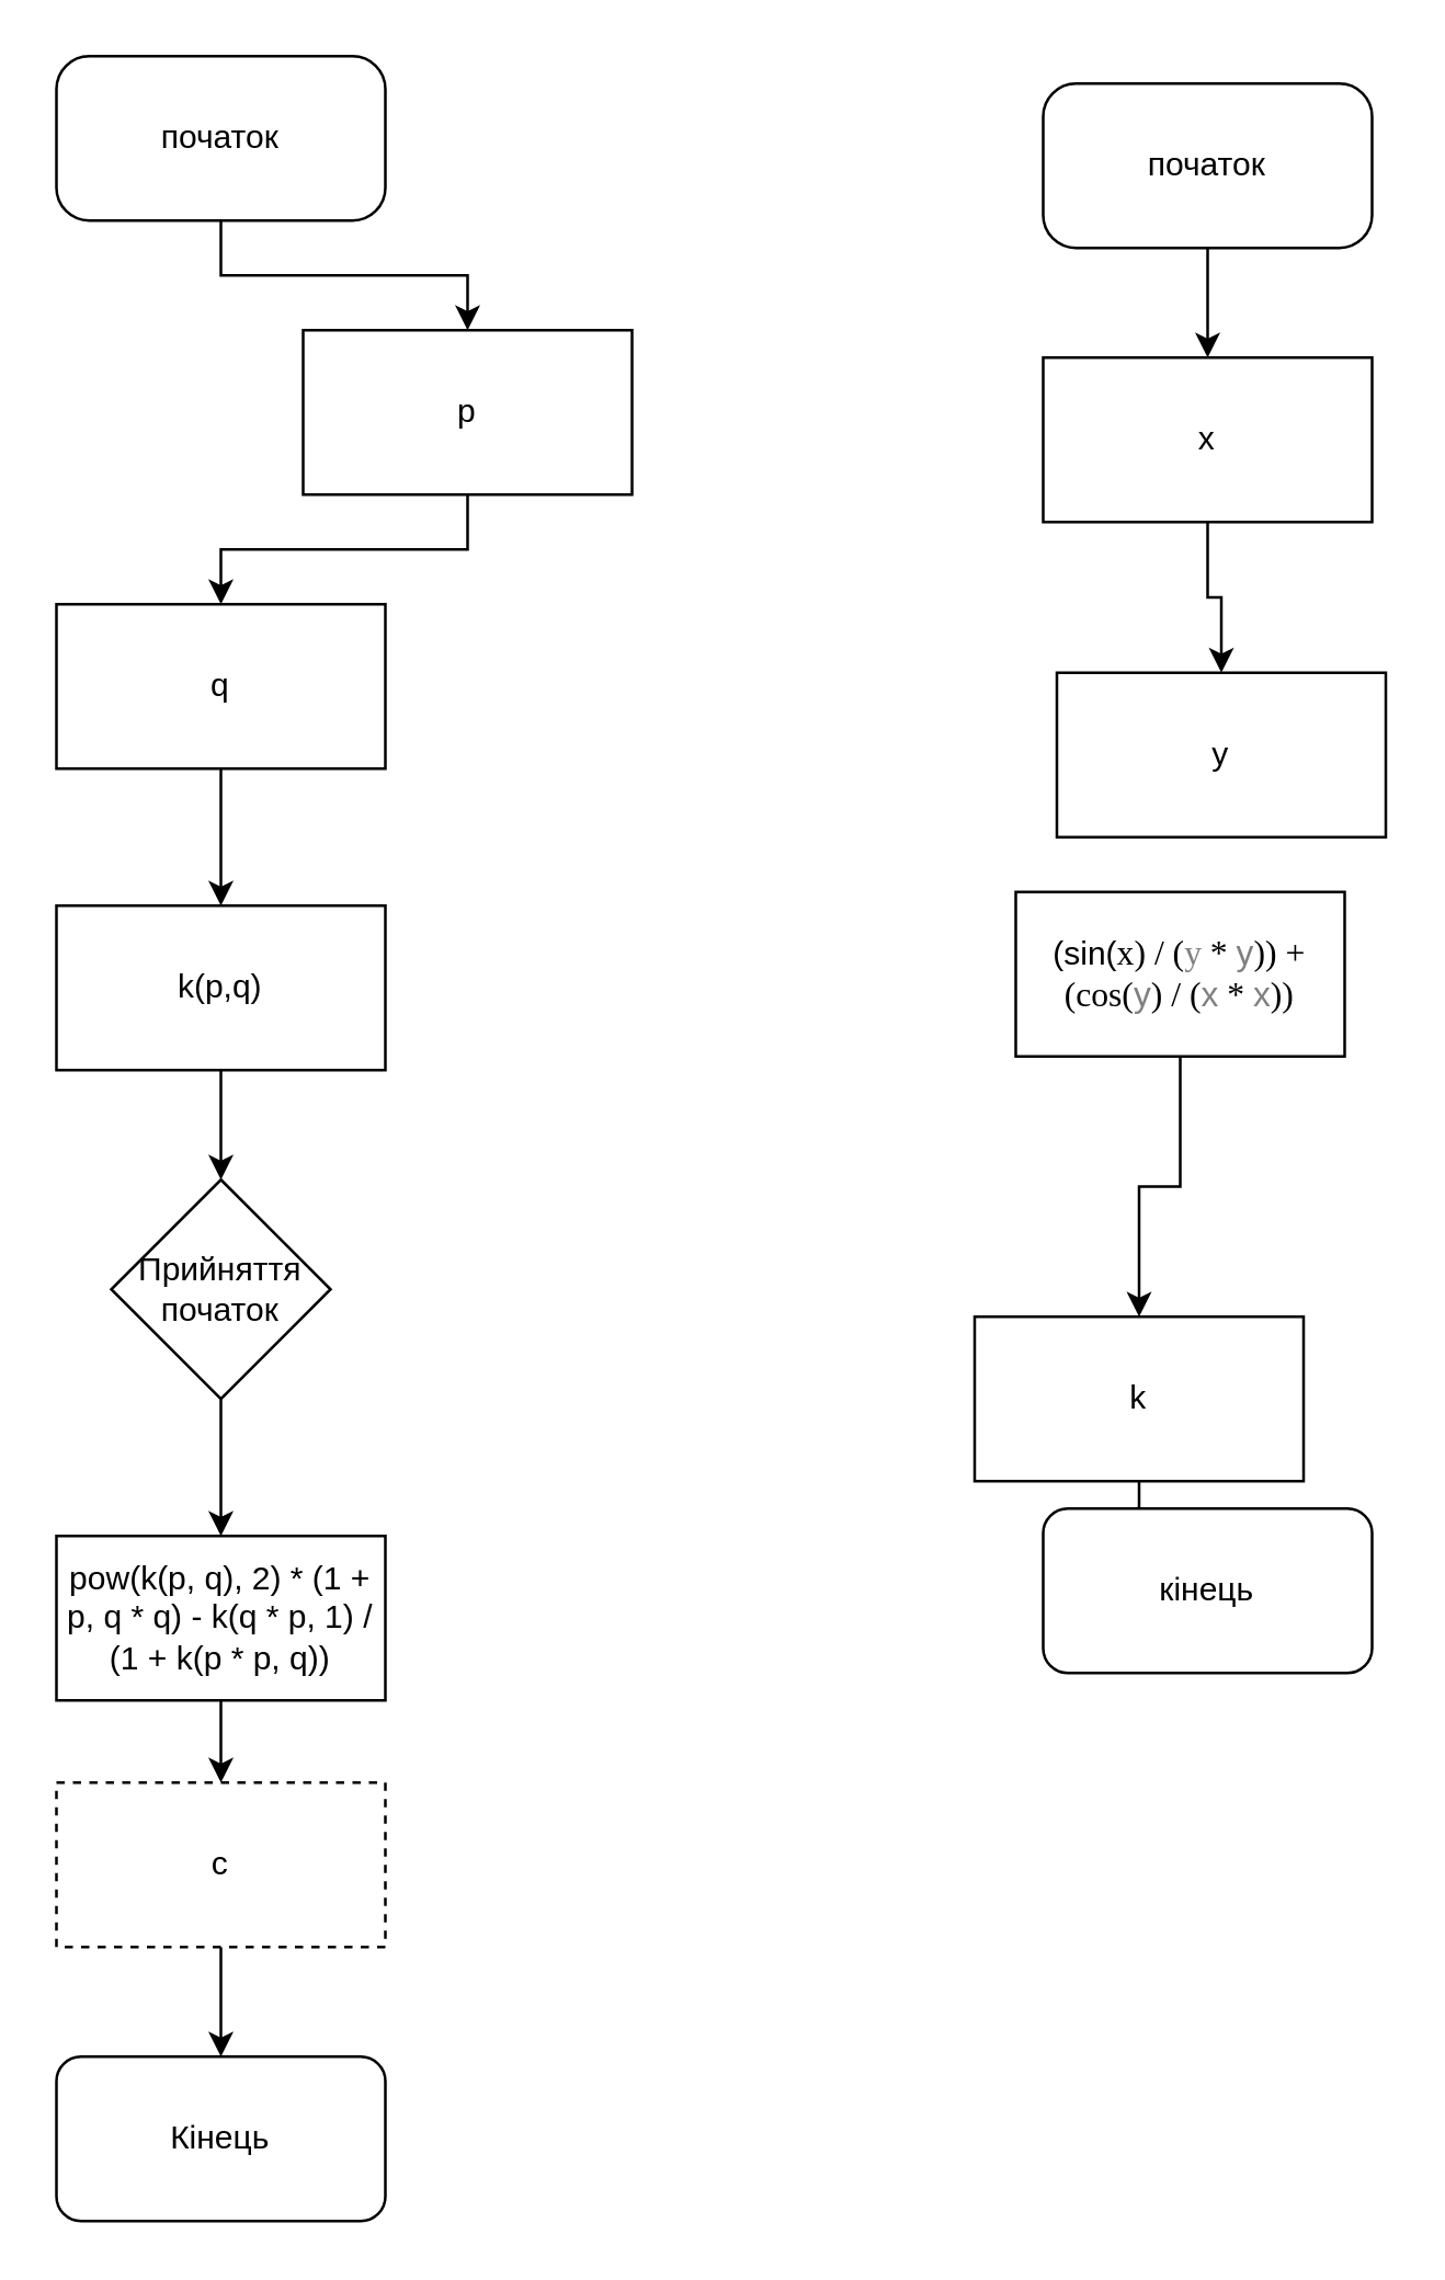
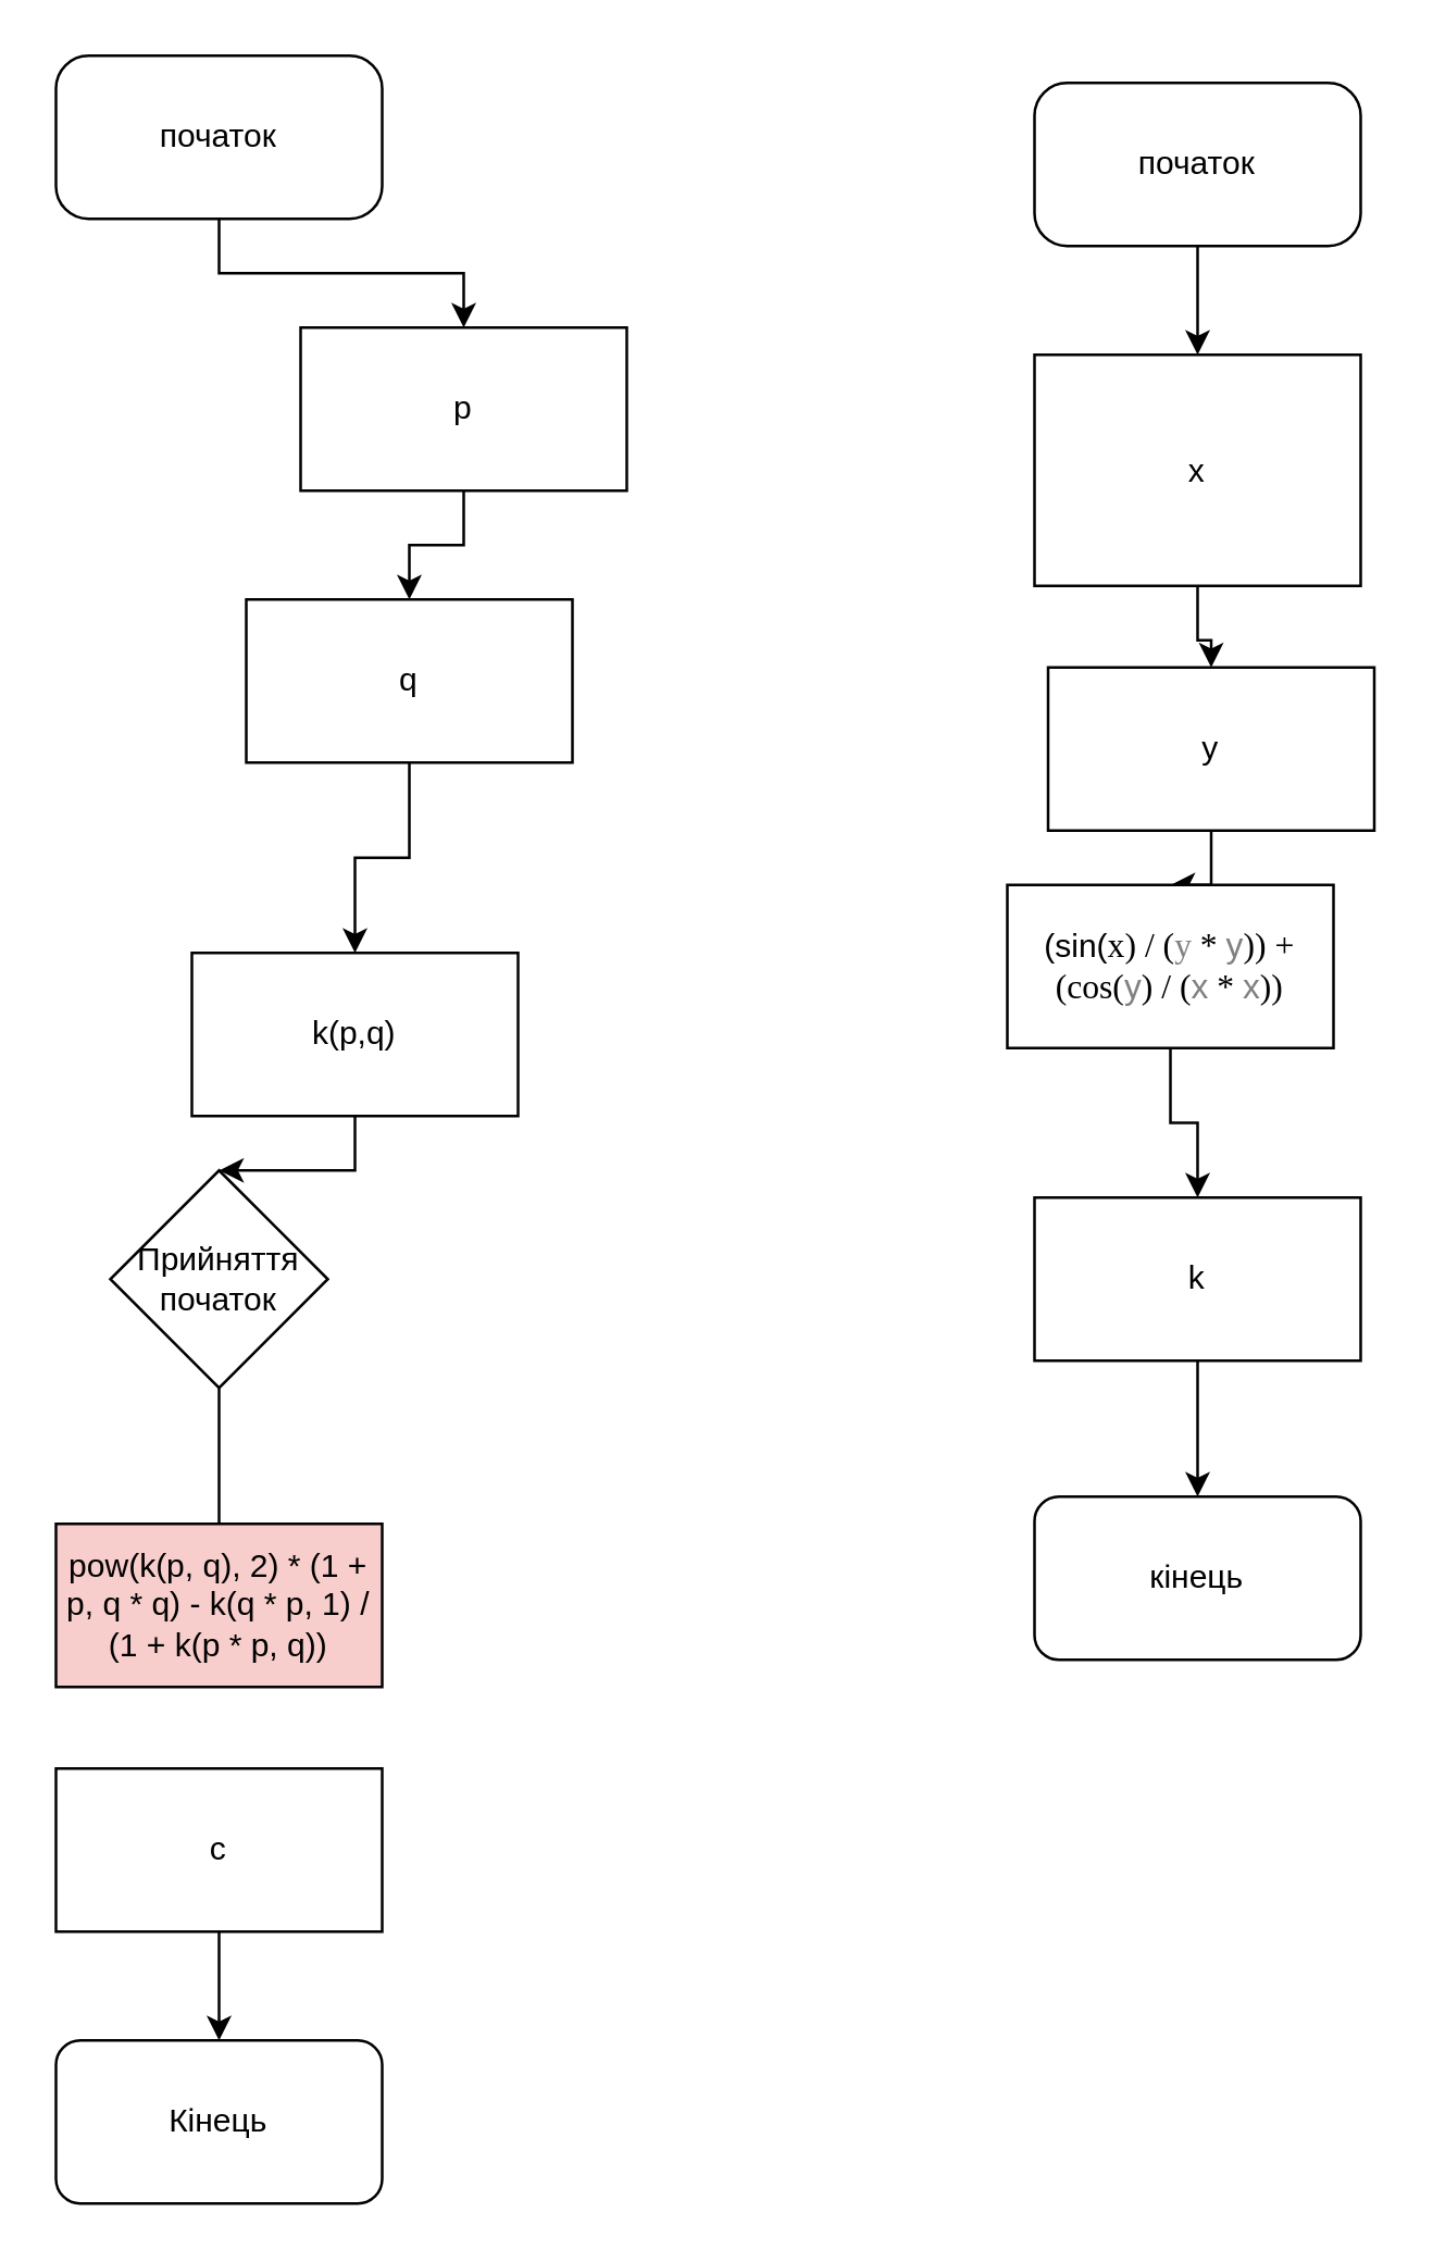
  <mxCell id="0" />
  <mxCell id="1" parent="0" />
  <mxCell id="2" style="edgeStyle=orthogonalEdgeStyle;rounded=0;orthogonalLoop=1;jettySize=auto;html=1;" parent="1" source="3" target="5" edge="1"><mxGeometry relative="1" as="geometry" /></mxCell>
  <mxCell id="3" value="початок" style="rounded=1;whiteSpace=wrap;html=1;arcSize=20;" parent="1" vertex="1"><mxGeometry x="20" y="20" width="120" height="60" as="geometry" /></mxCell>
  <mxCell id="4" style="edgeStyle=orthogonalEdgeStyle;rounded=0;orthogonalLoop=1;jettySize=auto;html=1;" parent="1" source="5" target="7" edge="1"><mxGeometry relative="1" as="geometry" /></mxCell>
  <mxCell id="5" value="p" style="rounded=0;whiteSpace=wrap;html=1;" parent="1" vertex="1"><mxGeometry x="110" y="120" width="120" height="60" as="geometry" /></mxCell>
  <mxCell id="6" style="edgeStyle=orthogonalEdgeStyle;rounded=0;orthogonalLoop=1;jettySize=auto;html=1;" parent="1" source="7" target="9" edge="1"><mxGeometry relative="1" as="geometry" /></mxCell>
- <mxCell id="7" value="q" style="rounded=0;whiteSpace=wrap;html=1;" parent="1" vertex="1"><mxGeometry x="20" y="220" width="120" height="60" as="geometry" /></mxCell>
+ <mxCell id="7" value="q" style="rounded=0;whiteSpace=wrap;html=1;" parent="1" vertex="1"><mxGeometry x="90" y="220" width="120" height="60" as="geometry" /></mxCell>
  <mxCell id="8" style="edgeStyle=orthogonalEdgeStyle;rounded=0;orthogonalLoop=1;jettySize=auto;html=1;" parent="1" source="9" target="11" edge="1"><mxGeometry relative="1" as="geometry" /></mxCell>
- <mxCell id="9" value="k(p,q)" style="rounded=0;whiteSpace=wrap;html=1;" parent="1" vertex="1"><mxGeometry x="20" y="330" width="120" height="60" as="geometry" /></mxCell>
- <mxCell id="10" style="edgeStyle=orthogonalEdgeStyle;rounded=0;orthogonalLoop=1;jettySize=auto;html=1;" parent="1" source="11" target="13" edge="1"><mxGeometry relative="1" as="geometry" /></mxCell>
+ <mxCell id="9" value="k(p,q)" style="rounded=0;whiteSpace=wrap;html=1;" parent="1" vertex="1"><mxGeometry x="70" y="350" width="120" height="60" as="geometry" /></mxCell>
+ <mxCell id="10" style="edgeStyle=orthogonalEdgeStyle;rounded=0;orthogonalLoop=1;jettySize=auto;html=1;endArrow=none;" parent="1" source="11" target="13" edge="1"><mxGeometry relative="1" as="geometry" /></mxCell>
  <mxCell id="11" value="Прийняття початок" style="rhombus;whiteSpace=wrap;html=1;" parent="1" vertex="1"><mxGeometry x="40" y="430" width="80" height="80" as="geometry" /></mxCell>
- <mxCell id="12" style="edgeStyle=orthogonalEdgeStyle;rounded=0;orthogonalLoop=1;jettySize=auto;html=1;" parent="1" source="13" target="15" edge="1"><mxGeometry relative="1" as="geometry" /></mxCell>
- <mxCell id="13" value="pow(k(p, q), 2) * (1 +&lt;br/&gt;p, q * q) - k(q * p, 1) / (1 + k(p * p, q))" style="rounded=0;whiteSpace=wrap;html=1;" parent="1" vertex="1"><mxGeometry x="20" y="560" width="120" height="60" as="geometry" /></mxCell>
+ <mxCell id="13" value="pow(k(p, q), 2) * (1 +&lt;br/&gt;p, q * q) - k(q * p, 1) / (1 + k(p * p, q))" style="rounded=0;whiteSpace=wrap;html=1;fillColor=#f8cecc;" parent="1" vertex="1"><mxGeometry x="20" y="560" width="120" height="60" as="geometry" /></mxCell>
  <mxCell id="14" style="edgeStyle=orthogonalEdgeStyle;rounded=0;orthogonalLoop=1;jettySize=auto;html=1;" parent="1" source="15" target="16" edge="1"><mxGeometry relative="1" as="geometry" /></mxCell>
- <mxCell id="15" value="с" style="rounded=0;whiteSpace=wrap;html=1;dashed=1;" parent="1" vertex="1"><mxGeometry x="20" y="650" width="120" height="60" as="geometry" /></mxCell>
+ <mxCell id="15" value="с" style="rounded=0;whiteSpace=wrap;html=1;" parent="1" vertex="1"><mxGeometry x="20" y="650" width="120" height="60" as="geometry" /></mxCell>
  <mxCell id="16" value="Кінець" style="rounded=1;whiteSpace=wrap;html=1;" parent="1" vertex="1"><mxGeometry x="20" y="750" width="120" height="60" as="geometry" /></mxCell>
  <mxCell id="17" style="edgeStyle=orthogonalEdgeStyle;rounded=0;orthogonalLoop=1;jettySize=auto;html=1;" parent="1" source="18" target="20" edge="1"><mxGeometry relative="1" as="geometry" /></mxCell>
  <mxCell id="18" value="початок" style="rounded=1;whiteSpace=wrap;html=1;arcSize=20;" parent="1" vertex="1"><mxGeometry x="380" y="30" width="120" height="60" as="geometry" /></mxCell>
  <mxCell id="19" style="edgeStyle=orthogonalEdgeStyle;rounded=0;orthogonalLoop=1;jettySize=auto;html=1;" parent="1" source="20" target="22" edge="1"><mxGeometry relative="1" as="geometry" /></mxCell>
- <mxCell id="20" value="x" style="rounded=0;whiteSpace=wrap;html=1;" parent="1" vertex="1"><mxGeometry x="380" y="130" width="120" height="60" as="geometry" /></mxCell>
+ <mxCell id="20" value="x" style="rounded=0;whiteSpace=wrap;html=1;" parent="1" vertex="1"><mxGeometry x="380" y="130" width="120" height="85" as="geometry" /></mxCell>
+ <mxCell id="21" style="edgeStyle=orthogonalEdgeStyle;rounded=0;orthogonalLoop=1;jettySize=auto;html=1;" parent="1" source="22" target="24" edge="1"><mxGeometry relative="1" as="geometry" /></mxCell>
  <mxCell id="22" value="y" style="rounded=0;whiteSpace=wrap;html=1;" parent="1" vertex="1"><mxGeometry x="385" y="245" width="120" height="60" as="geometry" /></mxCell>
  <mxCell id="23" style="edgeStyle=orthogonalEdgeStyle;rounded=0;orthogonalLoop=1;jettySize=auto;html=1;" parent="1" source="24" target="26" edge="1"><mxGeometry relative="1" as="geometry" /></mxCell>
  <mxCell id="24" value="(sin(&lt;span style=&quot;font-size:9.5pt;line-height:105%;font-family:&amp;quot;Cascadia Mono&amp;quot;;mso-fareast-font-family:&lt;br/&gt;Calibri;mso-fareast-theme-font:minor-latin;mso-bidi-font-family:&amp;quot;Cascadia Mono&amp;quot;;&lt;br/&gt;color:gray;mso-ansi-language:UK;mso-fareast-language:EN-US;mso-bidi-language:&lt;br/&gt;AR-SA&quot;&gt;x&lt;/span&gt;&lt;span style=&quot;font-size: 9.5pt; line-height: 105%; font-family: &amp;quot;Cascadia Mono&amp;quot;;&quot;&gt;) / (&lt;/span&gt;&lt;span style=&quot;font-size:9.5pt;line-height:&lt;br/&gt;105%;font-family:&amp;quot;Cascadia Mono&amp;quot;;mso-fareast-font-family:Calibri;mso-fareast-theme-font:&lt;br/&gt;minor-latin;mso-bidi-font-family:&amp;quot;Cascadia Mono&amp;quot;;color:gray;mso-ansi-language:&lt;br/&gt;UK;mso-fareast-language:EN-US;mso-bidi-language:AR-SA&quot;&gt;y&lt;/span&gt;&lt;span style=&quot;font-size: 9.5pt; line-height: 105%; font-family: &amp;quot;Cascadia Mono&amp;quot;;&quot;&gt; * &lt;/span&gt;&lt;span style=&quot;font-size:9.5pt;line-height:105%;font-family:&lt;br/&gt;&amp;quot;Cascadia Mono&amp;quot;;mso-fareast-font-family:Calibri;mso-fareast-theme-font:minor-latin;&lt;br/&gt;mso-bidi-font-family:&amp;quot;Cascadia Mono&amp;quot;;color:gray;mso-ansi-language:UK;&lt;br/&gt;mso-fareast-language:EN-US;mso-bidi-language:AR-SA&quot;&gt;y&lt;/span&gt;&lt;span style=&quot;font-size: 9.5pt; line-height: 105%; font-family: &amp;quot;Cascadia Mono&amp;quot;;&quot;&gt;)) + (cos(&lt;/span&gt;&lt;span style=&quot;font-size:9.5pt;line-height:105%;&lt;br/&gt;font-family:&amp;quot;Cascadia Mono&amp;quot;;mso-fareast-font-family:Calibri;mso-fareast-theme-font:&lt;br/&gt;minor-latin;mso-bidi-font-family:&amp;quot;Cascadia Mono&amp;quot;;color:gray;mso-ansi-language:&lt;br/&gt;UK;mso-fareast-language:EN-US;mso-bidi-language:AR-SA&quot;&gt;y&lt;/span&gt;&lt;span style=&quot;font-size: 9.5pt; line-height: 105%; font-family: &amp;quot;Cascadia Mono&amp;quot;;&quot;&gt;) / (&lt;/span&gt;&lt;span style=&quot;font-size:9.5pt;line-height:105%;font-family:&lt;br/&gt;&amp;quot;Cascadia Mono&amp;quot;;mso-fareast-font-family:Calibri;mso-fareast-theme-font:minor-latin;&lt;br/&gt;mso-bidi-font-family:&amp;quot;Cascadia Mono&amp;quot;;color:gray;mso-ansi-language:UK;&lt;br/&gt;mso-fareast-language:EN-US;mso-bidi-language:AR-SA&quot;&gt;x&lt;/span&gt;&lt;span style=&quot;font-size: 9.5pt; line-height: 105%; font-family: &amp;quot;Cascadia Mono&amp;quot;;&quot;&gt; * &lt;/span&gt;&lt;span style=&quot;font-size:9.5pt;line-height:105%;font-family:&lt;br/&gt;&amp;quot;Cascadia Mono&amp;quot;;mso-fareast-font-family:Calibri;mso-fareast-theme-font:minor-latin;&lt;br/&gt;mso-bidi-font-family:&amp;quot;Cascadia Mono&amp;quot;;color:gray;mso-ansi-language:UK;&lt;br/&gt;mso-fareast-language:EN-US;mso-bidi-language:AR-SA&quot;&gt;x&lt;/span&gt;&lt;span style=&quot;font-size: 9.5pt; line-height: 105%; font-family: &amp;quot;Cascadia Mono&amp;quot;;&quot;&gt;))&lt;/span&gt;" style="rounded=0;whiteSpace=wrap;html=1;" parent="1" vertex="1"><mxGeometry x="370" y="325" width="120" height="60" as="geometry" /></mxCell>
  <mxCell id="25" style="edgeStyle=orthogonalEdgeStyle;rounded=0;orthogonalLoop=1;jettySize=auto;html=1;" parent="1" source="26" target="27" edge="1"><mxGeometry relative="1" as="geometry" /></mxCell>
- <mxCell id="26" value="k" style="rounded=0;whiteSpace=wrap;html=1;" parent="1" vertex="1"><mxGeometry x="355" y="480" width="120" height="60" as="geometry" /></mxCell>
+ <mxCell id="26" value="k" style="rounded=0;whiteSpace=wrap;html=1;" parent="1" vertex="1"><mxGeometry x="380" y="440" width="120" height="60" as="geometry" /></mxCell>
  <mxCell id="27" value="кінець" style="rounded=1;whiteSpace=wrap;html=1;" parent="1" vertex="1"><mxGeometry x="380" y="550" width="120" height="60" as="geometry" /></mxCell>
